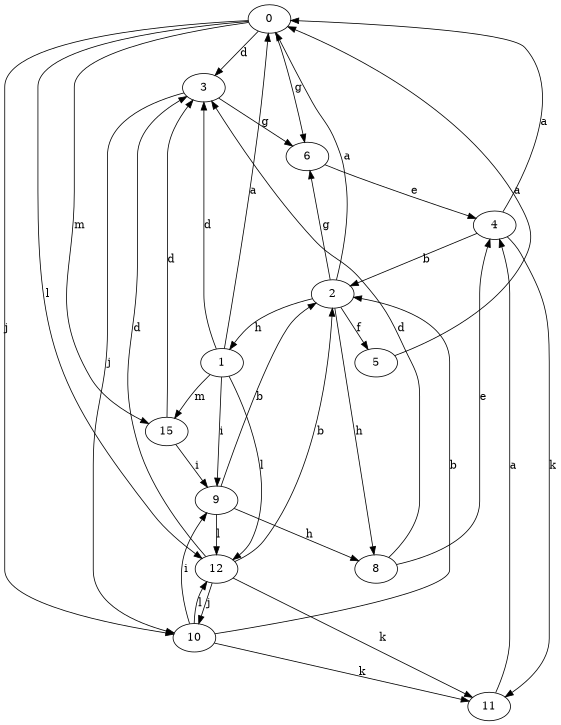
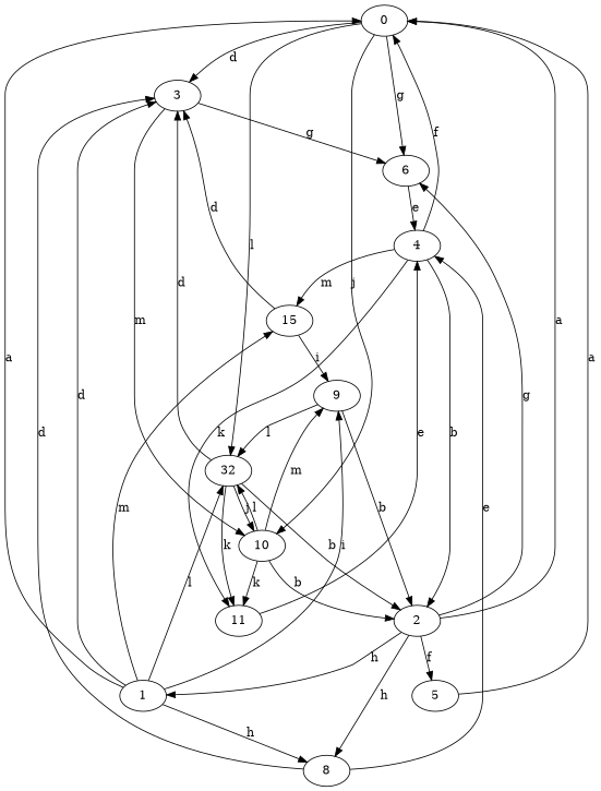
  strict digraph {
    0
    3
    6
    10
-   12
+   12 [label=32]
    15
    4
    2
    11
    9
    5
    n12 [label=1]
    8
    0 -> 3 [label=d]
    0 -> 6 [label=g]
    0 -> 10 [label=j]
    0 -> 12 [label=l]
-   0 -> 15 [label=m]
+   4 -> 15 [label=m]
    3 -> 6 [label=g]
-   3 -> 10 [label=j]
+   3 -> 10 [label=m]
    6 -> 4 [label=e]
    10 -> 12 [label=l]
    10 -> 2 [label=b]
    10 -> 11 [label=k]
-   10 -> 9 [label=i]
+   10 -> 9 [label=m]
    12 -> 3 [label=d]
    12 -> 10 [label=j]
    12 -> 2 [label=b]
    12 -> 11 [label=k]
    15 -> 3 [label=d]
    15 -> 9 [label=i]
-   4 -> 0 [label=a]
+   4 -> 0 [label=f]
    4 -> 2 [label=b]
    4 -> 11 [label=k]
    2 -> 0 [label=a]
    2 -> 6 [label=g]
    2 -> 5 [label=f]
    2 -> n12 [label=h]
    2 -> 8 [label=h]
-   11 -> 4 [label=a]
+   11 -> 4 [label=e]
    9 -> 12 [label=l]
    9 -> 2 [label=b]
    5 -> 0 [label=a]
    n12 -> 0 [label=a]
    n12 -> 3 [label=d]
    n12 -> 12 [label=l]
    n12 -> 15 [label=m]
    n12 -> 9 [label=i]
-   9 -> 8 [label=h]
+   n12 -> 8 [label=h]
    8 -> 3 [label=d]
    8 -> 4 [label=e]
  }
